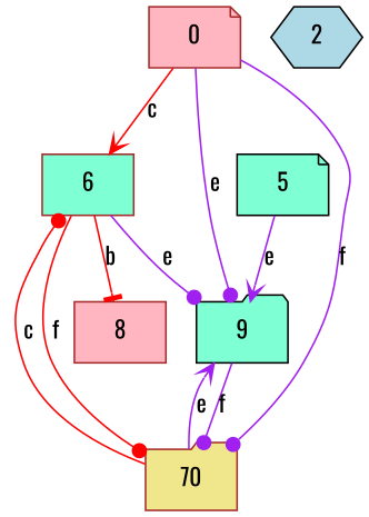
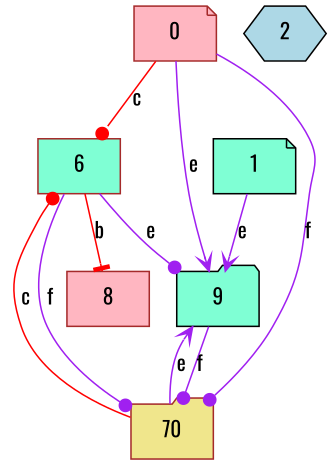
  strict digraph {
    fontname=Oswald
    node [color=brown fillcolor=aquamarine fontname=Oswald shape=note style=filled]
    edge [arrowhead=dot color=purple fontname=Oswald]
    0 [fillcolor=lightpink]
    6 [shape=box]
    9 [color=black shape=folder]
    n4 [fillcolor=khaki label=70 shape=folder]
    n5 [fillcolor=lightpink label=8 shape=box]
-   1 [color=black label=5]
+   1 [color=black]
    2 [color=black fillcolor=lightblue shape=hexagon]
-   0 -> 6 [arrowhead=vee color=red label=c]
-   0 -> 9 [label=e]
+   0 -> 6 [color=red label=c]
+   0 -> 9 [arrowhead=vee label=e]
    0 -> n4 [label=f]
    6 -> 9 [label=e]
-   6 -> n4 [color=red label=f]
+   6 -> n4 [label=f]
    6 -> n5 [arrowhead=tee color=red label=b]
    9 -> n4 [label=f]
    n4 -> 6 [color=red label=c]
    n4 -> 9 [arrowhead=vee label=e]
    1 -> 9 [arrowhead=vee label=e]
  }
